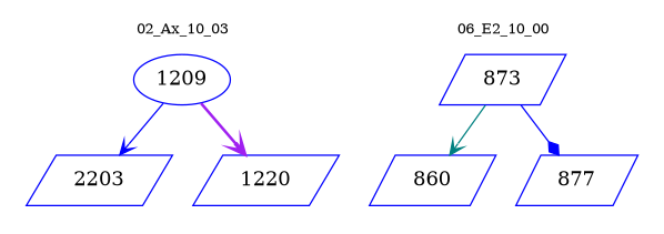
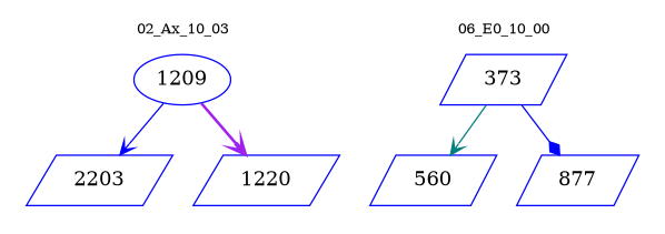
  digraph {
    node [color=blue shape=parallelogram]
    edge [arrowhead=vee color=blue style=solid]
    n1 [label=1209 shape=ellipse]
    n2 [label=2203]
    n3 [label=1220]
-   n4 [label=873]
-   n5 [label=860]
+   n4 [label=373]
+   n5 [label=560]
    n6 [label=877]
    subgraph cluster_1 {
      color=white
      fontsize=10
      label="02_Ax_10_03"
      n1
      n2
      n3
    }
    subgraph cluster_2 {
      color=white
      fontsize=10
-     label="06_E2_10_00"
+     label="06_E0_10_00"
      n4
      n5
      n6
    }
    n1 -> n2
    n1 -> n3 [color=purple style=bold]
    n4 -> n5 [color=teal]
    n4 -> n6 [arrowhead=diamond]
  }
